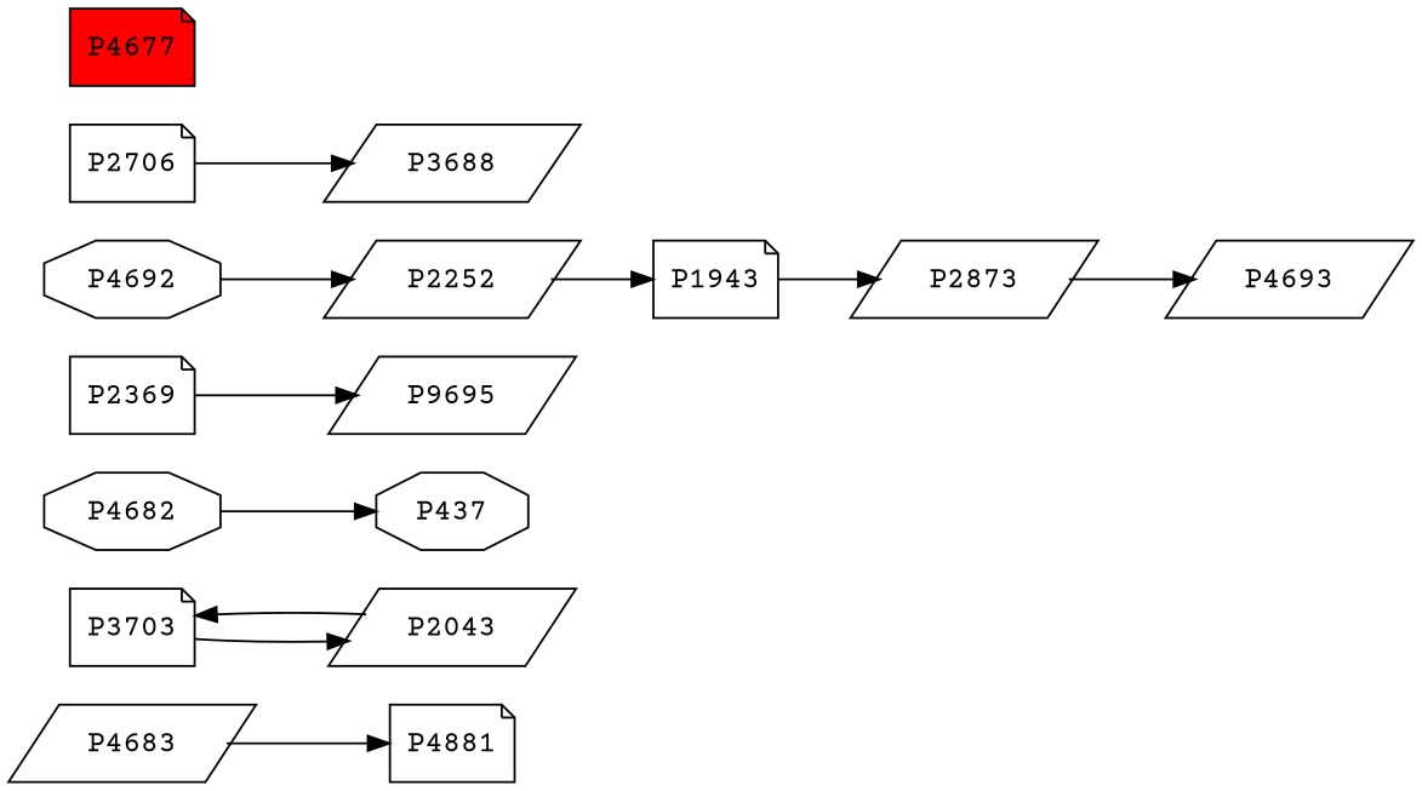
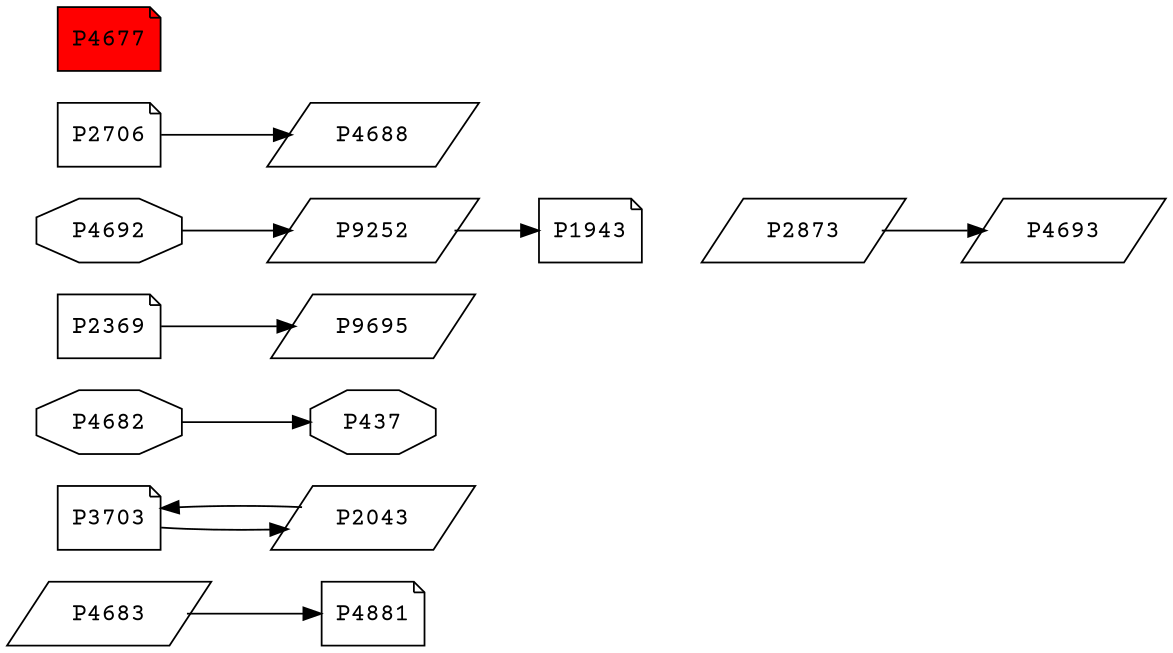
  digraph {
    fontname="Courier Prime"
    rankdir=LR
    node [fontname="Courier Prime" shape=parallelogram]
    edge [fontname="Courier Prime"]
    P4881 [shape=note]
    P4683
    n3 [label=P3703 shape=note]
    n4 [label=P2043]
    P4682 [shape=octagon]
    P437 [shape=octagon]
    P2369 [shape=note]
    n8 [label=P9695]
    P4692 [shape=octagon]
-   P2252
+   P2252 [label=P9252]
    P1943 [shape=note]
    P2873
    P4693
    P2706 [shape=note]
-   P4688 [label=P3688]
+   P4688
    P4677 [fillcolor=red shape=note style=filled]
    P4683 -> P4881
    n3 -> n4
    n4 -> n3
    P4682 -> P437
    P2369 -> n8
    P4692 -> P2252
    P2252 -> P1943
-   P1943 -> P2873
    P2873 -> P4693
    P2706 -> P4688
  }
